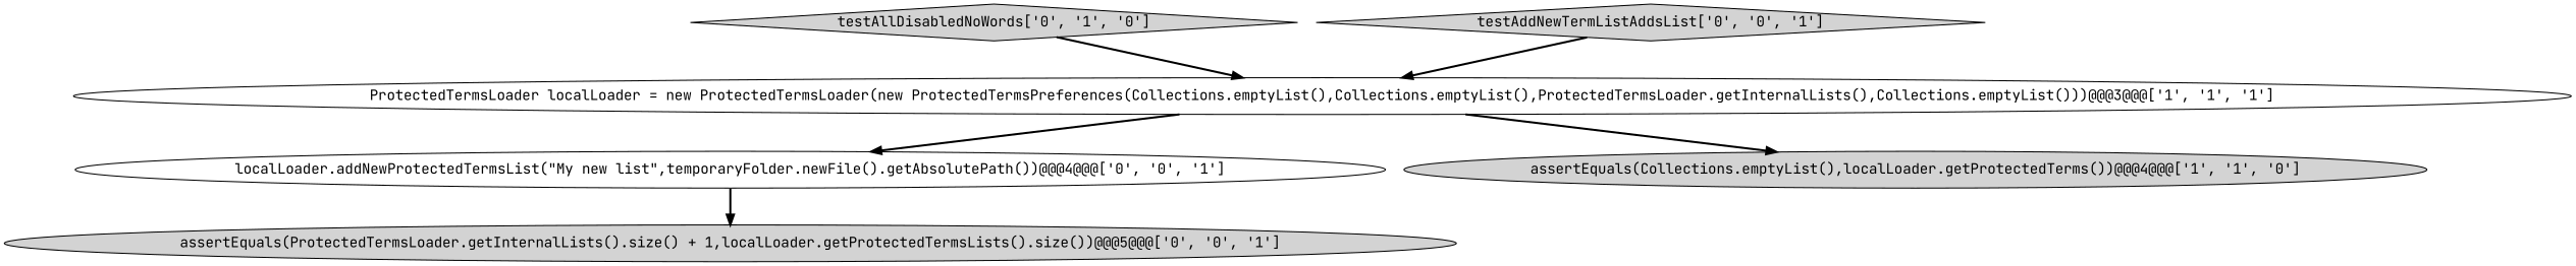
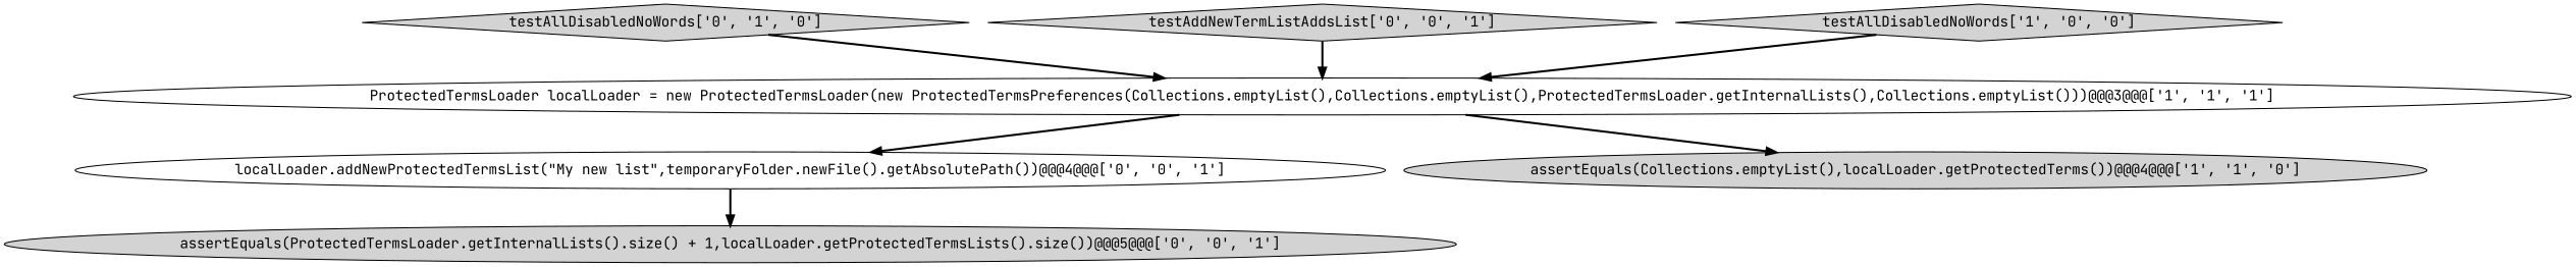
  digraph {
    fontname="JetBrains Mono"
    node [fillcolor=lightgray shape=ellipse style=filled fontname="JetBrains Mono"]
    edge [style=bold fontname="JetBrains Mono"]
    n1 [fillcolor=white label="localLoader.addNewProtectedTermsList(\"My new list\",temporaryFolder.newFile().getAbsolutePath())@@@4@@@['0', '0', '1']"]
    n2 [label="assertEquals(ProtectedTermsLoader.getInternalLists().size() + 1,localLoader.getProtectedTermsLists().size())@@@5@@@['0', '0', '1']"]
    n3 [label="testAllDisabledNoWords['0', '1', '0']" shape=diamond]
    n4 [fillcolor=white label="ProtectedTermsLoader localLoader = new ProtectedTermsLoader(new ProtectedTermsPreferences(Collections.emptyList(),Collections.emptyList(),ProtectedTermsLoader.getInternalLists(),Collections.emptyList()))@@@3@@@['1', '1', '1']"]
    n5 [label="testAddNewTermListAddsList['0', '0', '1']" shape=diamond]
    n6 [label="assertEquals(Collections.emptyList(),localLoader.getProtectedTerms())@@@4@@@['1', '1', '0']"]
+   n7 [label="testAllDisabledNoWords['1', '0', '0']" shape=diamond]
    n1 -> n2
    n3 -> n4
    n4 -> n1
    n4 -> n6
    n5 -> n4
+   n7 -> n4
  }
